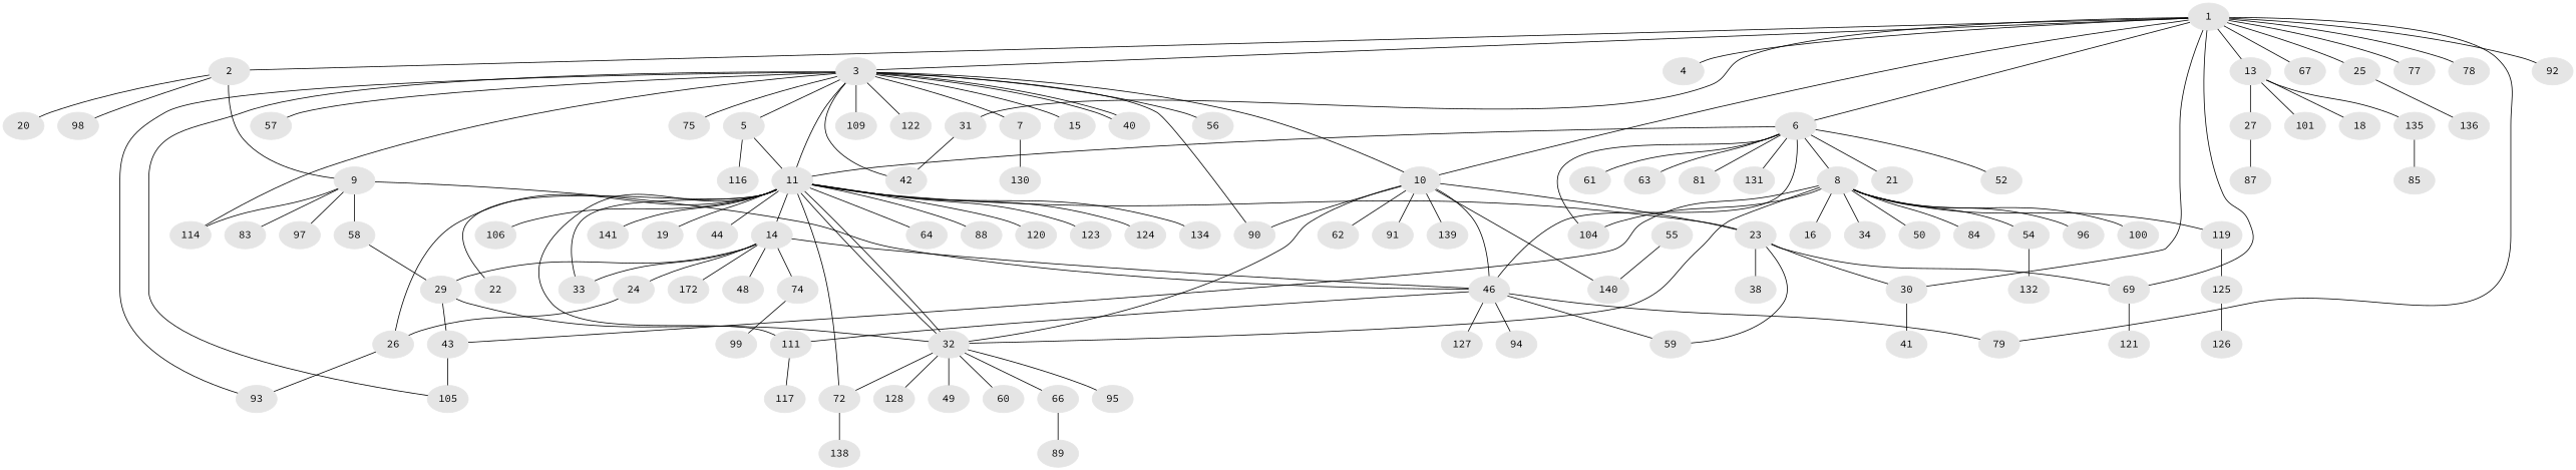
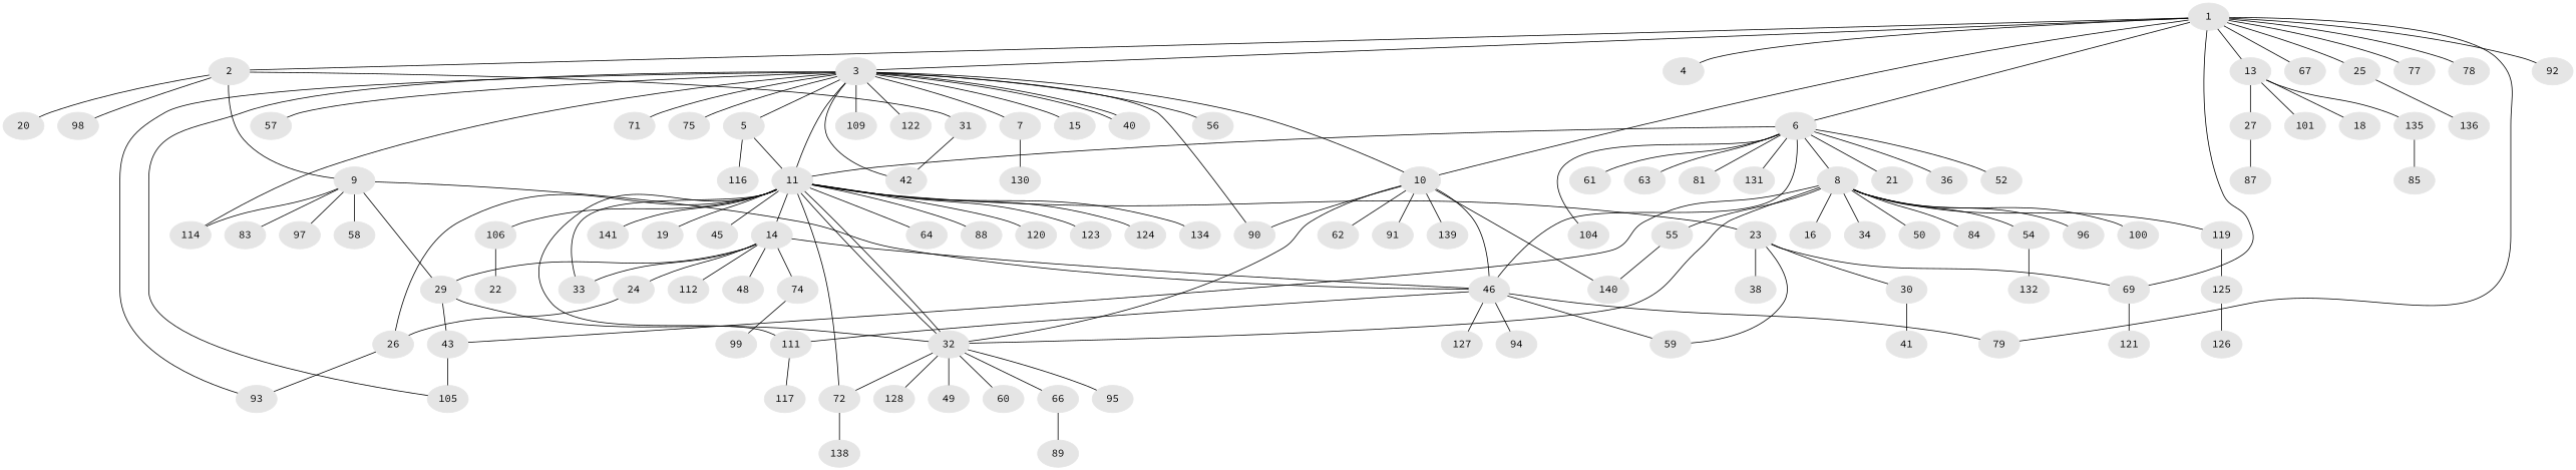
  graph {
    fontname="Source Code Pro"
    node [color=gray90 fontname="Source Code Pro" style=filled]
    edge [fontname="Source Code Pro"]
    1 [super="+28"]
    2 [super="+118"]
    3 [super="+47"]
    4
    6 [super="+51"]
    10 [super="+107"]
    13 [super="+73"]
    25
    30 [super="+65"]
    31 [super="+76"]
    67
    69
    77
    78
    79 [super="+113"]
    92
    9 [super="+12"]
    20
    n19 [label=98]
    5 [super="+110"]
    7
    11 [super="+35"]
    15 [super="+39"]
    40
    42
    56
    57
+   71
    75
    90 [super="+129"]
    93
    105
    109
    114
    122
    8 [super="+17"]
    21
+   36
    46 [super="+137"]
    52
    61
    63
    81
    104
    131
    32 [super="+98"]
    23
    62
    91
    139
    140
    18
    27
    101
    135
    136
    41
    121
    29
    58
    83
    97
    116
    130
    14 [super="+37"]
    19 [super="+45"]
    22
    26 [super="+115"]
    33
-   44
+   44 [label=45]
    64
    72 [super="+103"]
    88
    106
    111 [super="+133"]
    120
    123
    124
    134
    141
    16 [super="+53"]
    34
    43 [super="+82"]
    50
    54 [super="+86"]
    55
    84
    96
    100
    119
    59 [super="+102"]
    94
    127
    49
    60
    66
    95
    128
    132
    125
    38
    24
    48 [super="+70"]
    74
-   112 [label=172]
+   112
    138
    117
    87 [super="+108"]
    85
    99
    89
    126
    1 -- 2
    1 -- 3
    1 -- 4
    1 -- 6
    1 -- 10
    1 -- 13
    1 -- 25
-   1 -- 30
-   1 -- 31
+   2 -- 31
    1 -- 67
    1 -- 69
    1 -- 77
    1 -- 78
    1 -- 79
    1 -- 92
    2 -- 9
    2 -- 20
    2 -- n19
    3 -- 10
    3 -- 5
    3 -- 7
    3 -- 11
    3 -- 15
    3 -- 40
    3 -- 40
    3 -- 42
    3 -- 56
    3 -- 57
+   3 -- 71
    3 -- 75
    3 -- 90
    3 -- 93
    3 -- 105
    3 -- 109
    3 -- 114
    3 -- 122
    6 -- 11
    6 -- 8
    6 -- 21
+   6 -- 36
    6 -- 46
    6 -- 52
    6 -- 61
    6 -- 63
    6 -- 81
    6 -- 104
    6 -- 131
    10 -- 90
    10 -- 46
    10 -- 32
-   10 -- 23
    10 -- 62
    10 -- 91
    10 -- 139
    10 -- 140
    13 -- 18
    13 -- 27
    13 -- 101
    13 -- 135
    25 -- 136
    30 -- 41
    31 -- 42
    69 -- 121
    9 -- 114
    9 -- 46
-   58 -- 29
+   9 -- 29
    9 -- 58
    9 -- 83
    9 -- 97
    5 -- 11
    5 -- 116
    7 -- 130
    11 -- 32
    11 -- 32
    11 -- 23
    11 -- 14 [weight=2]
    11 -- 19
-   11 -- 22
+   106 -- 22
    11 -- 26
    11 -- 33
    11 -- 44
    11 -- 64
    11 -- 72
    11 -- 88
    11 -- 106
    11 -- 111
    11 -- 120
    11 -- 123
    11 -- 124
    11 -- 134
    11 -- 141
    8 -- 32
    8 -- 16
    8 -- 34
    8 -- 43
    8 -- 50
    8 -- 54
-   8 -- 104
+   8 -- 55
    8 -- 84
    8 -- 96
    8 -- 100
    8 -- 119
    46 -- 79
    46 -- 111
    46 -- 59
    46 -- 94
    46 -- 127
    32 -- 72
    32 -- 49
    32 -- 60
    32 -- 66
    32 -- 95
    32 -- 128
    23 -- 30
    23 -- 69
    23 -- 59
    23 -- 38
    27 -- 87
    135 -- 85
    29 -- 32
    29 -- 43
    14 -- 46
    14 -- 29
    14 -- 33
    14 -- 24
    14 -- 48
    14 -- 74
    14 -- 112
    26 -- 93
    72 -- 138
    111 -- 117
    43 -- 105
    54 -- 132
    55 -- 140
    119 -- 125
    66 -- 89
    125 -- 126
    24 -- 26
    74 -- 99
  }
